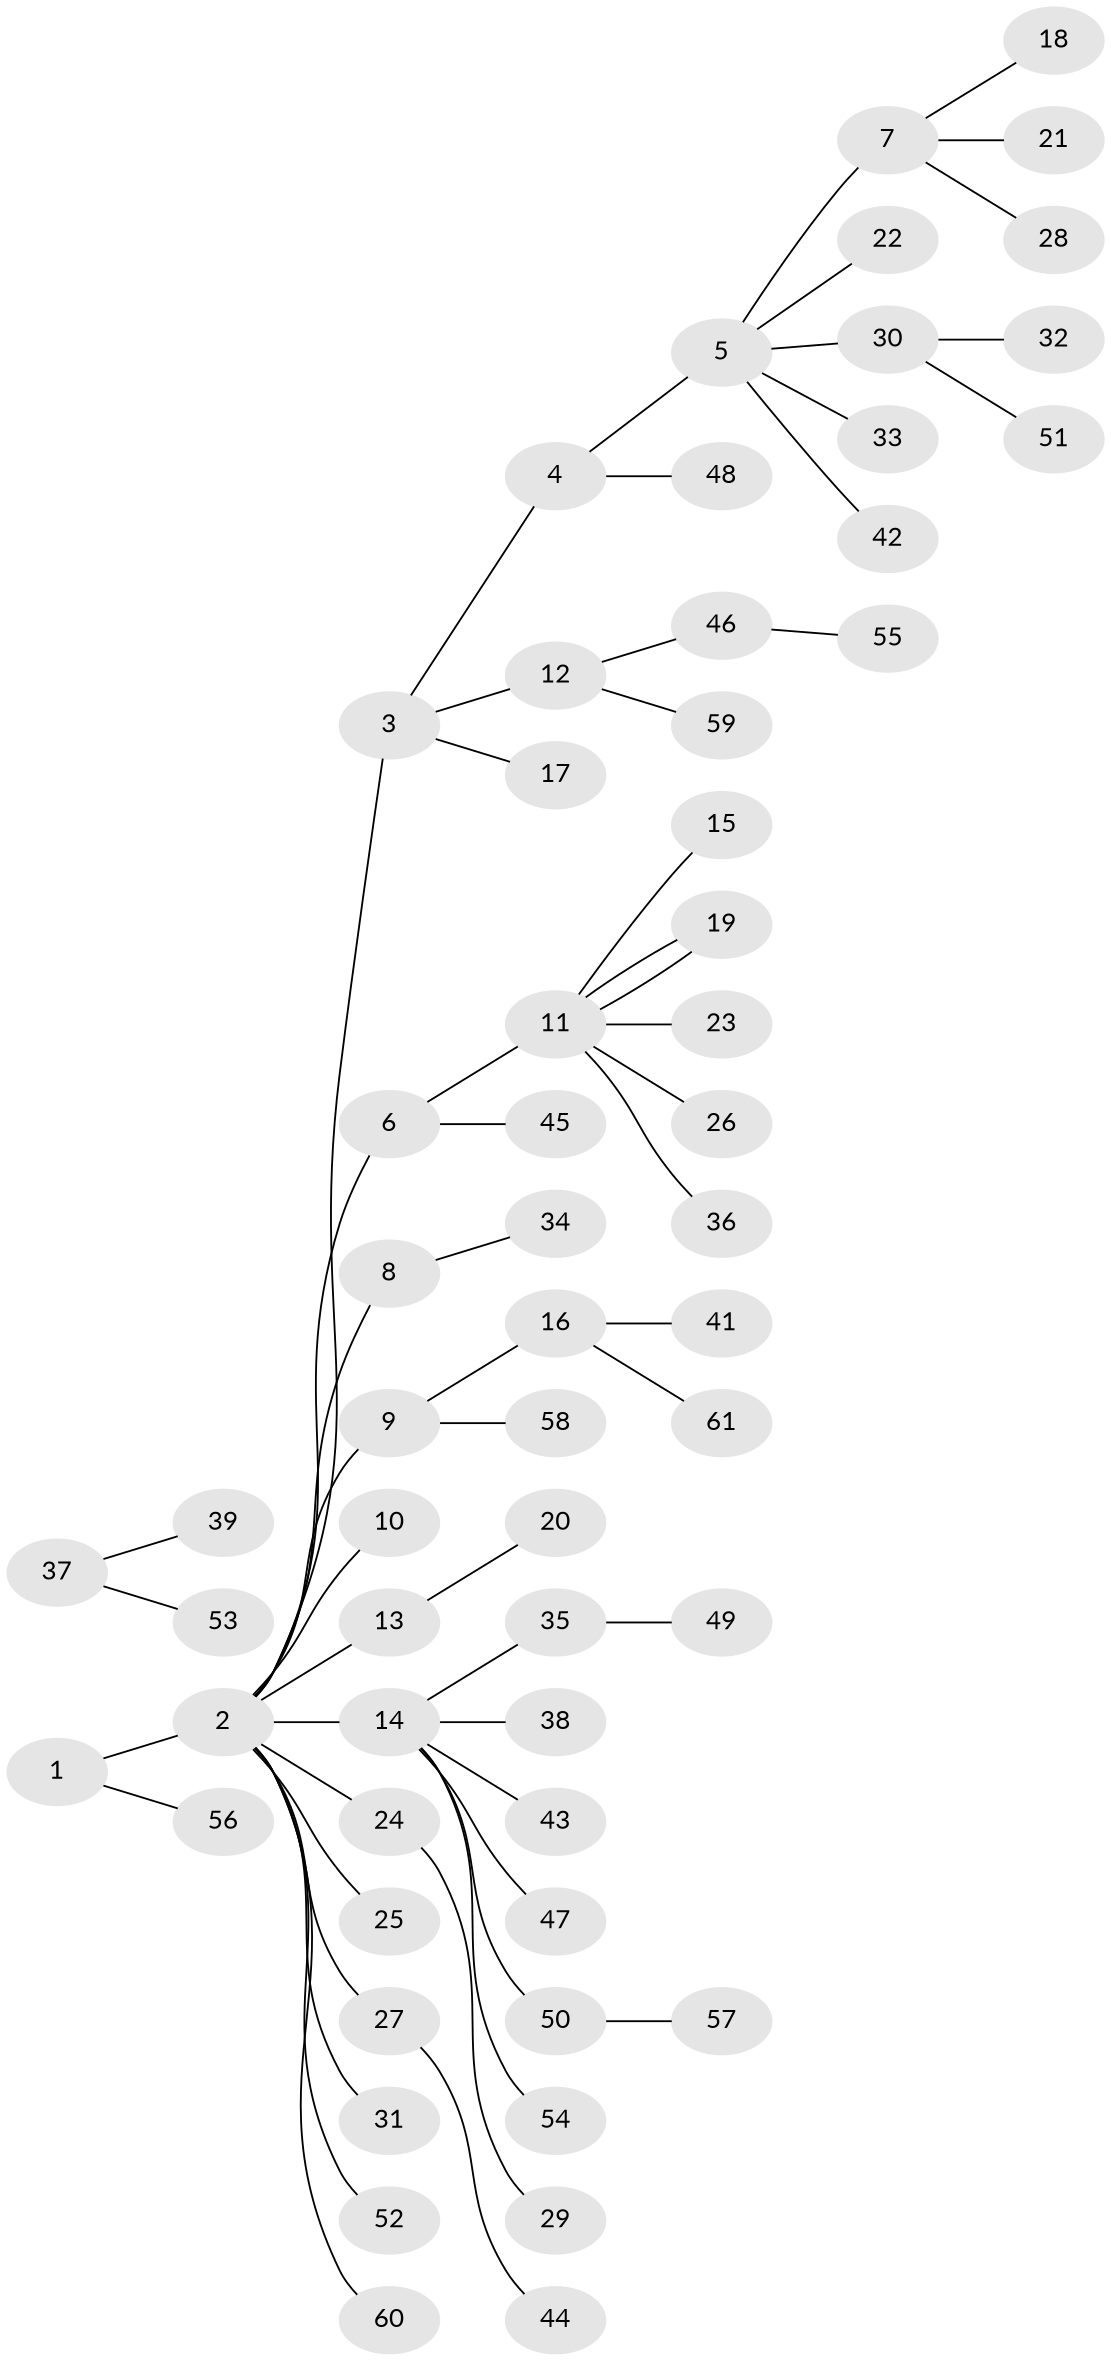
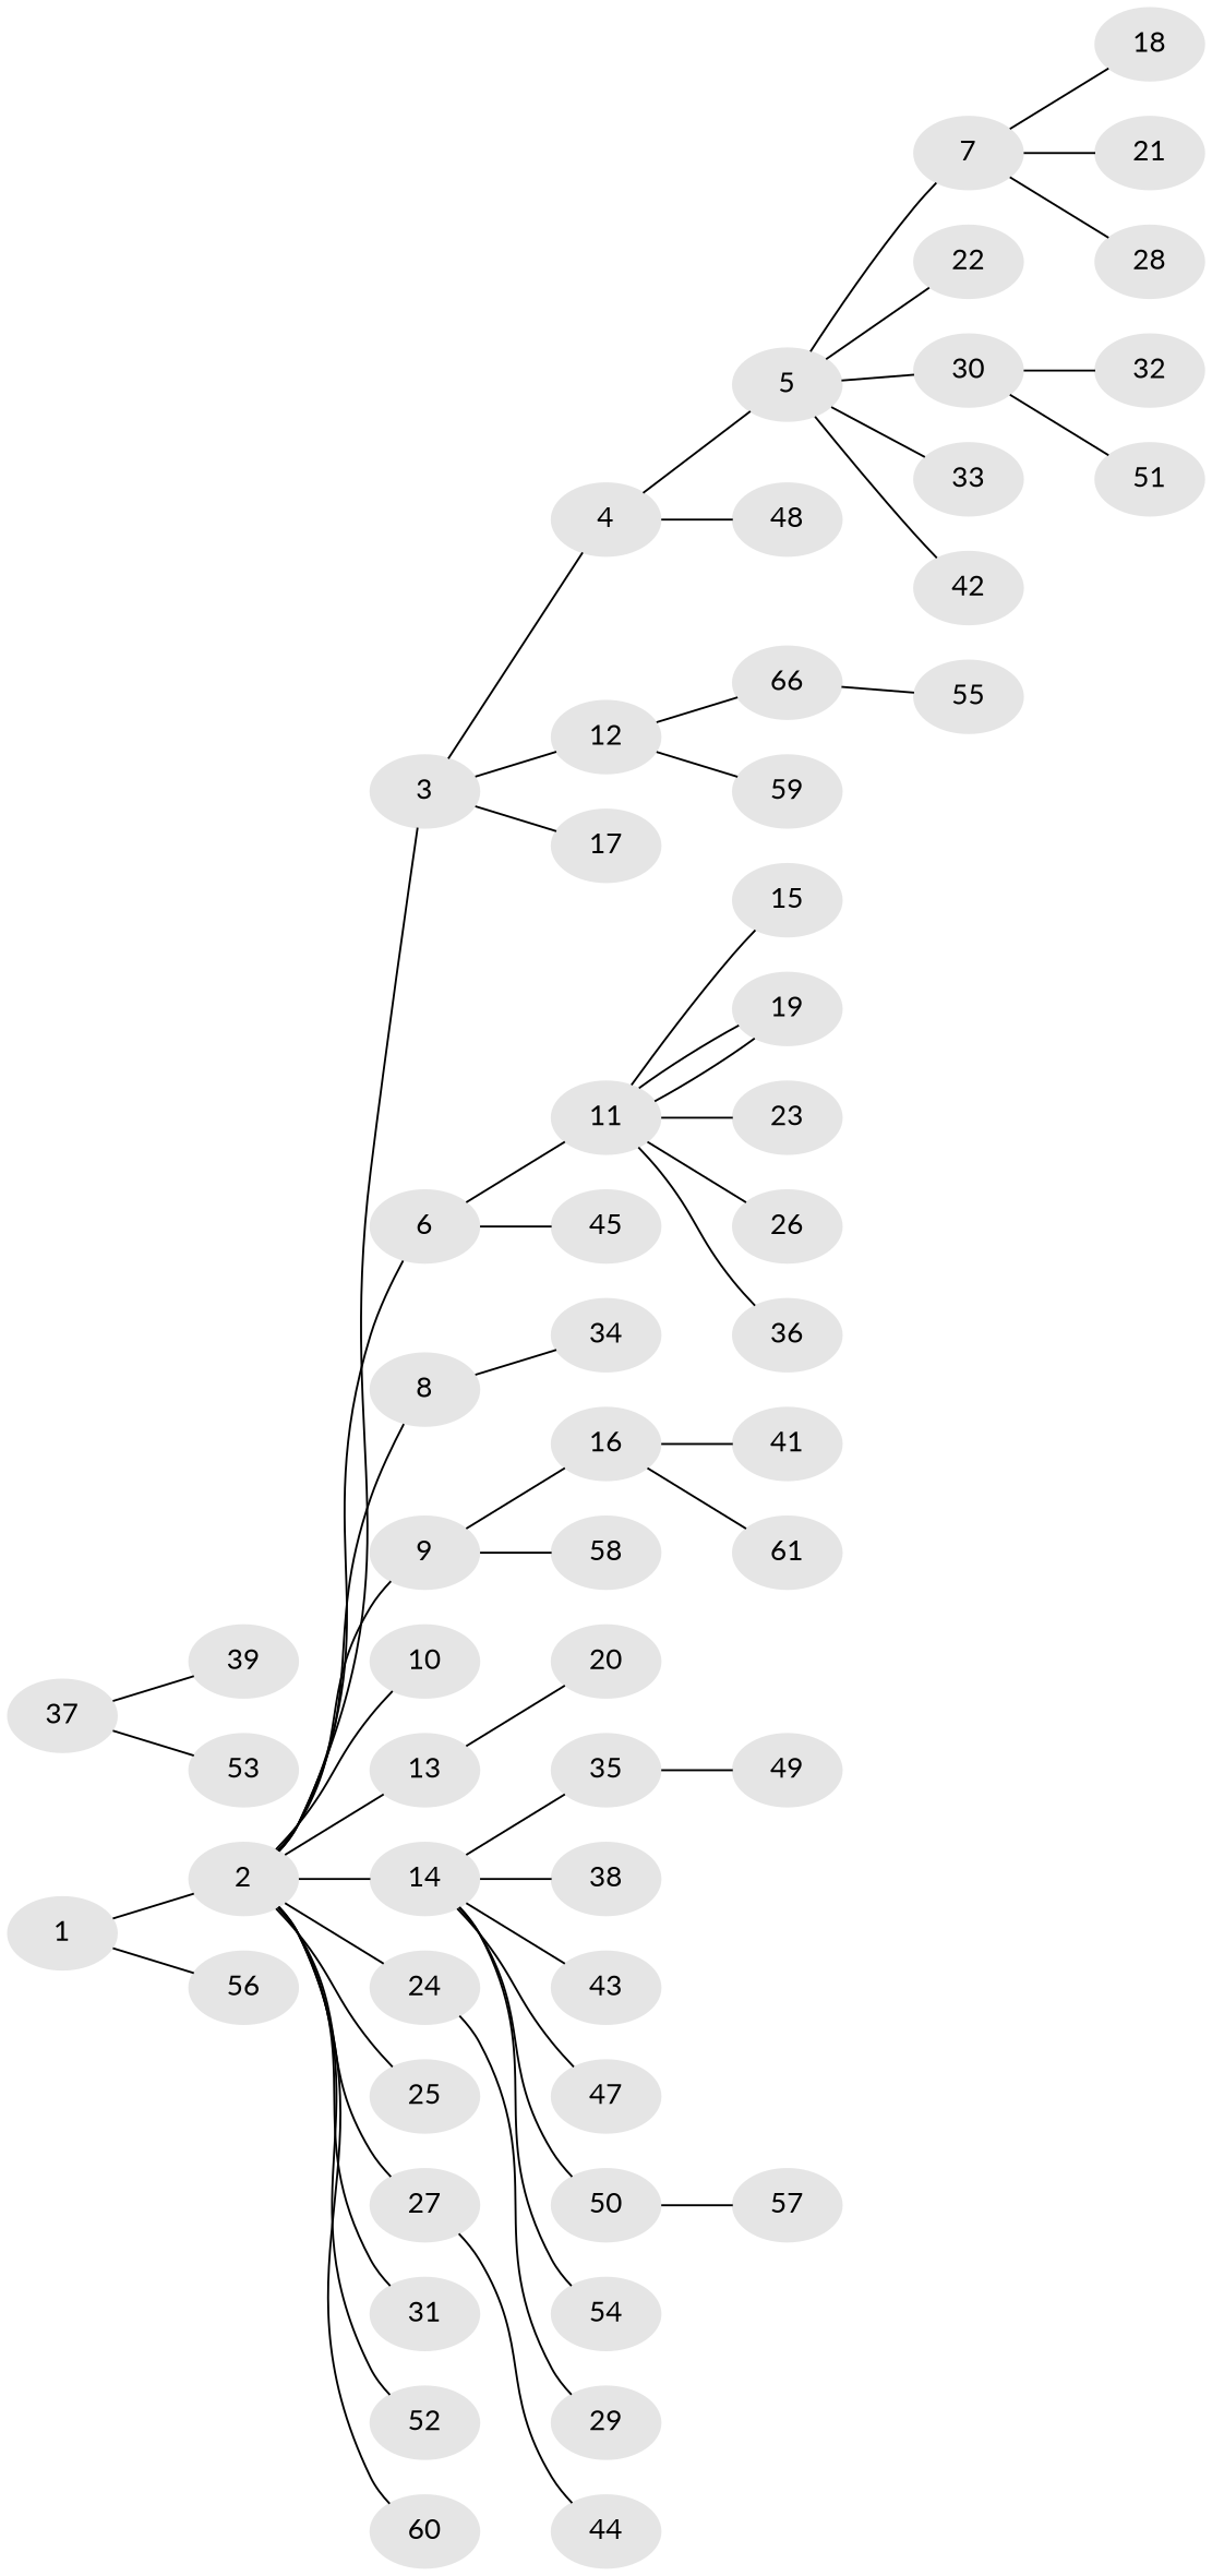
  graph {
    fontname=Lato
    rankdir=LR
    node [color=gray90 fontname=Lato style=filled]
    edge [fontname=Lato]
    1
    2
    56
    3
    6
    8
    9
    10
    13
    14
    24
    25
    27
    31
    52
    60
    4
    12
    17
    11
    45
    34
    16
    58
    20
    35
    38
    43
    47
    50
    54
    29
    44
    5
    48
-   46
+   46 [label=66]
    59
    7
    22
    30
    33
    42
    18
    21
    28
    32
    51
    15
    19
    23
    26
    36
    41
    61
    37
    39
    53
    55
    49
    57
    1 -- 2
    1 -- 56
    2 -- 3
    2 -- 6
    2 -- 8
    2 -- 9
    2 -- 10
    2 -- 13
    2 -- 14
    2 -- 24
    2 -- 25
    2 -- 27
    2 -- 31
    2 -- 52
    2 -- 60
    3 -- 4
    3 -- 12
    3 -- 17
    6 -- 11
    6 -- 45
    8 -- 34
    9 -- 16
    9 -- 58
    13 -- 20
    14 -- 35
    14 -- 38
    14 -- 43
    14 -- 47
    14 -- 50
    14 -- 54
    24 -- 29
    27 -- 44
    4 -- 5
    4 -- 48
    12 -- 46
    12 -- 59
    11 -- 15
    11 -- 19
    11 -- 19
    11 -- 23
    11 -- 26
    11 -- 36
    16 -- 41
    16 -- 61
    35 -- 49
    50 -- 57
    5 -- 7
    5 -- 22
    5 -- 30
    5 -- 33
    5 -- 42
    46 -- 55
    7 -- 18
    7 -- 21
    7 -- 28
    30 -- 32
    30 -- 51
    37 -- 39
    37 -- 53
  }
